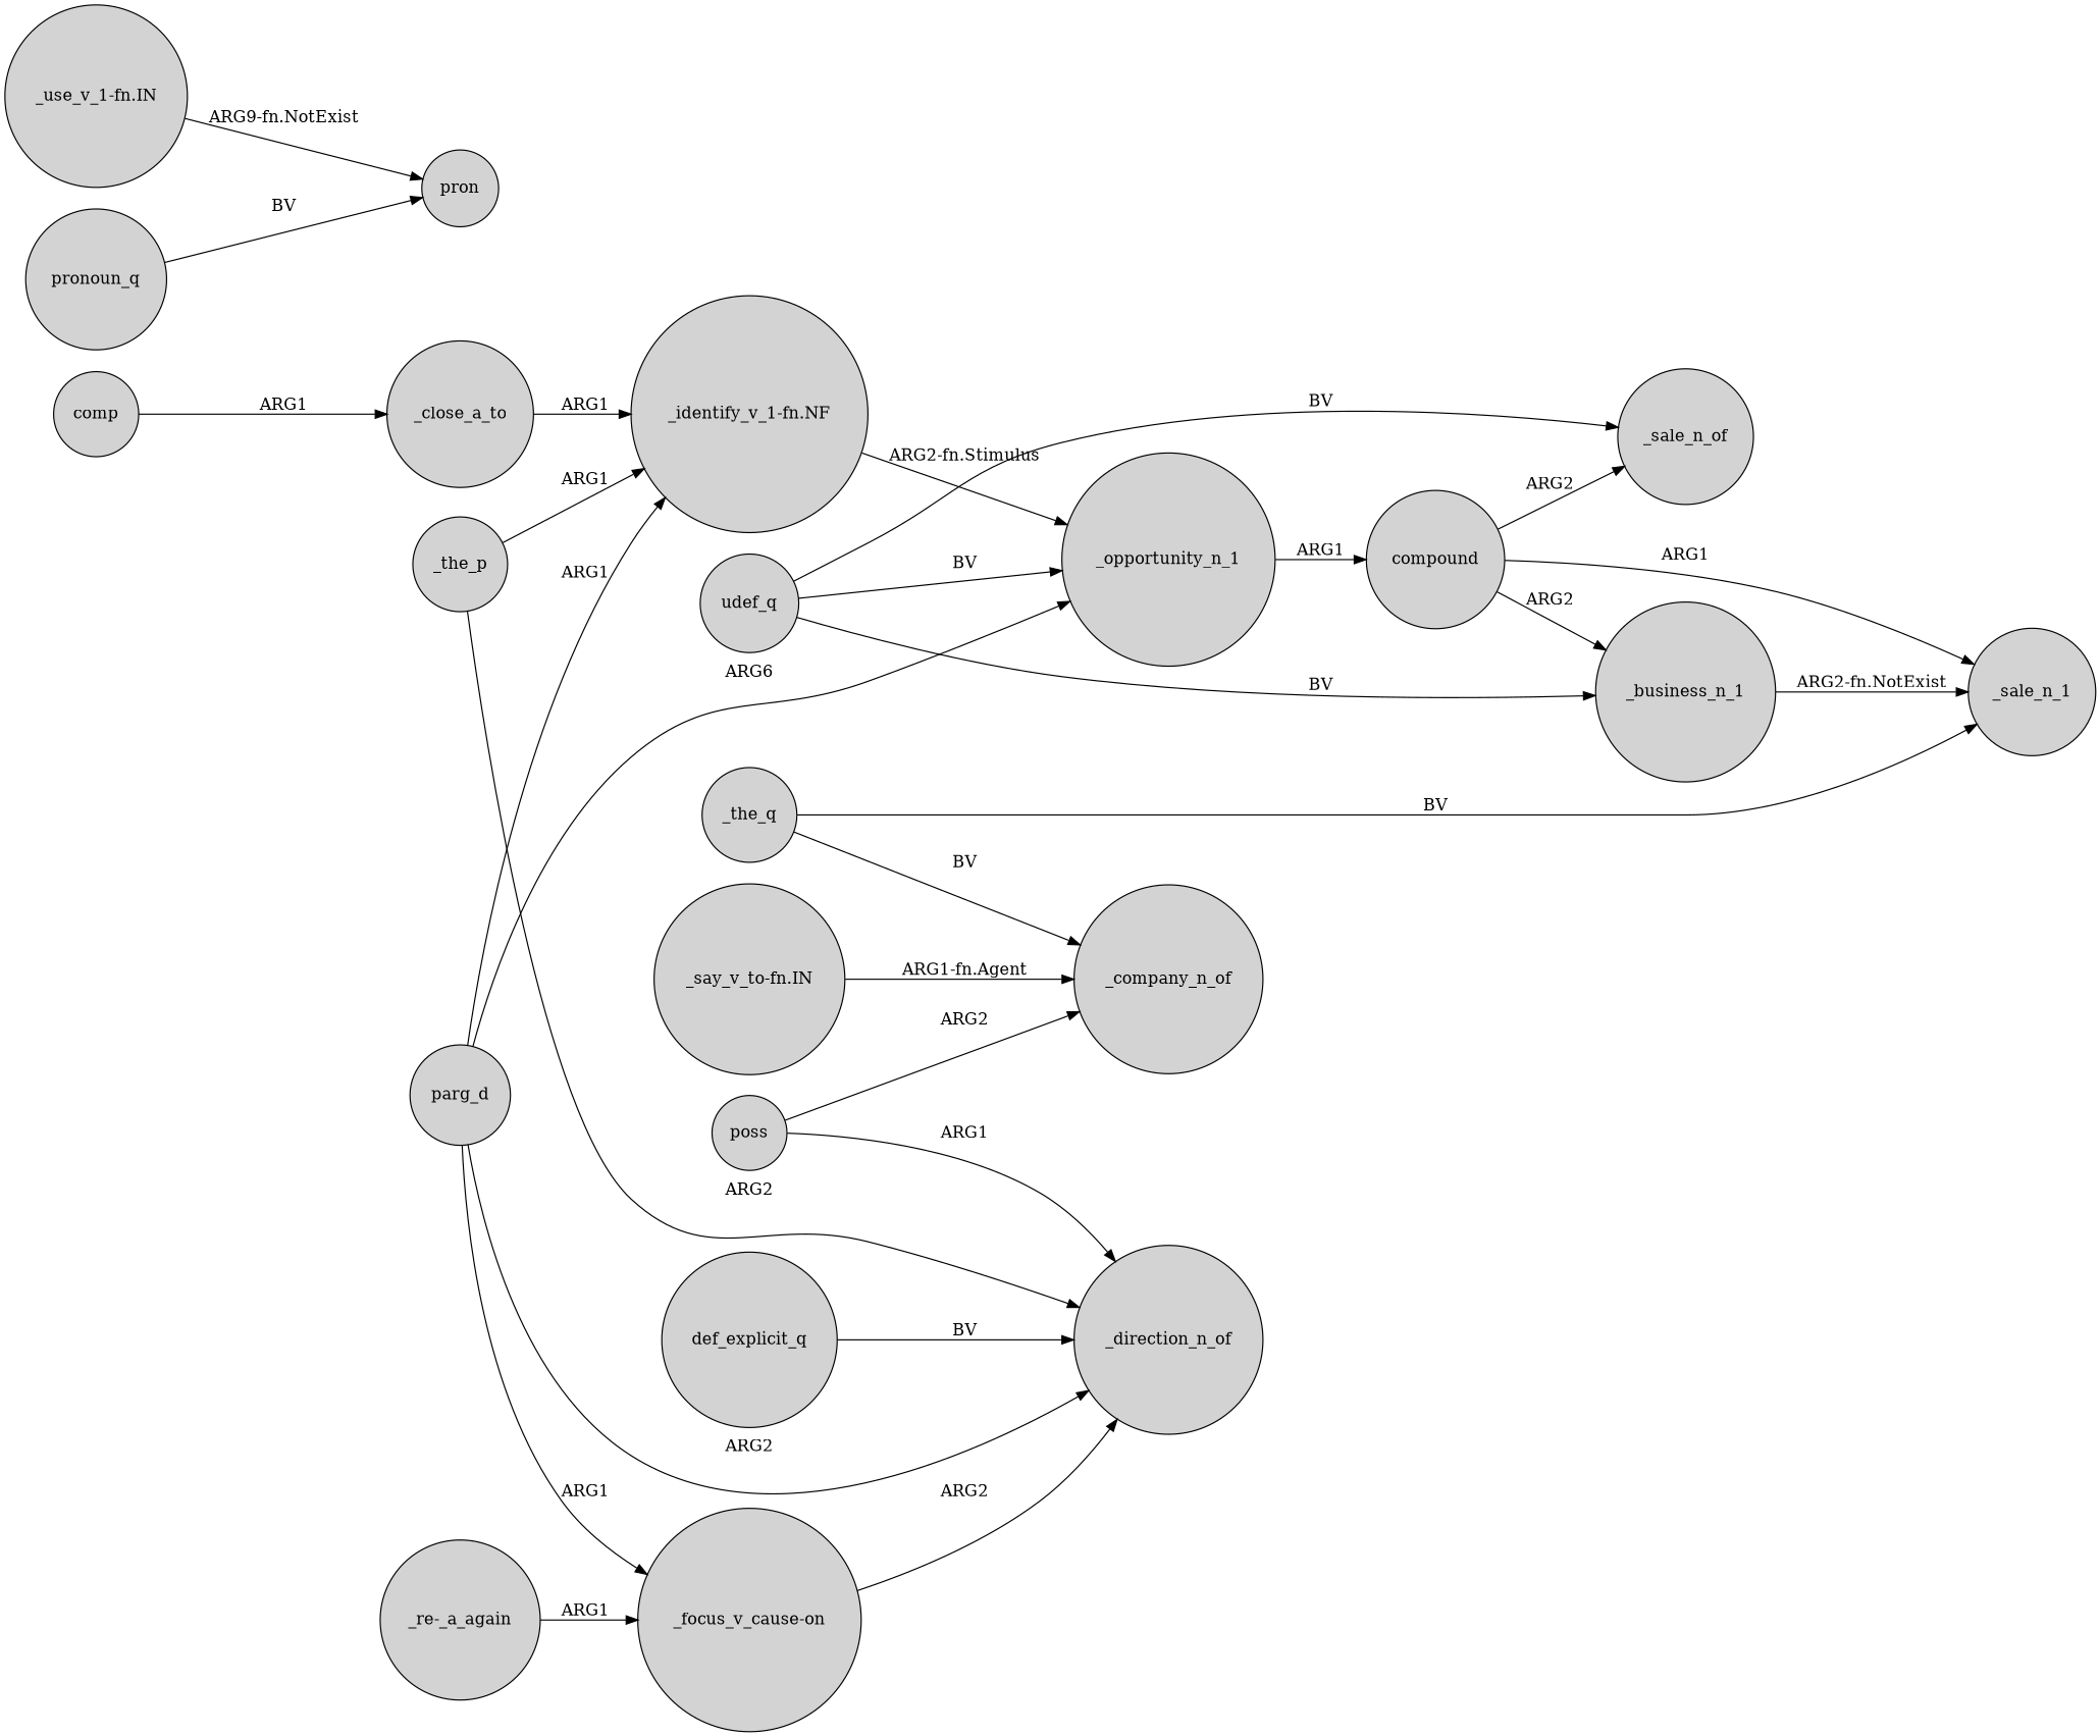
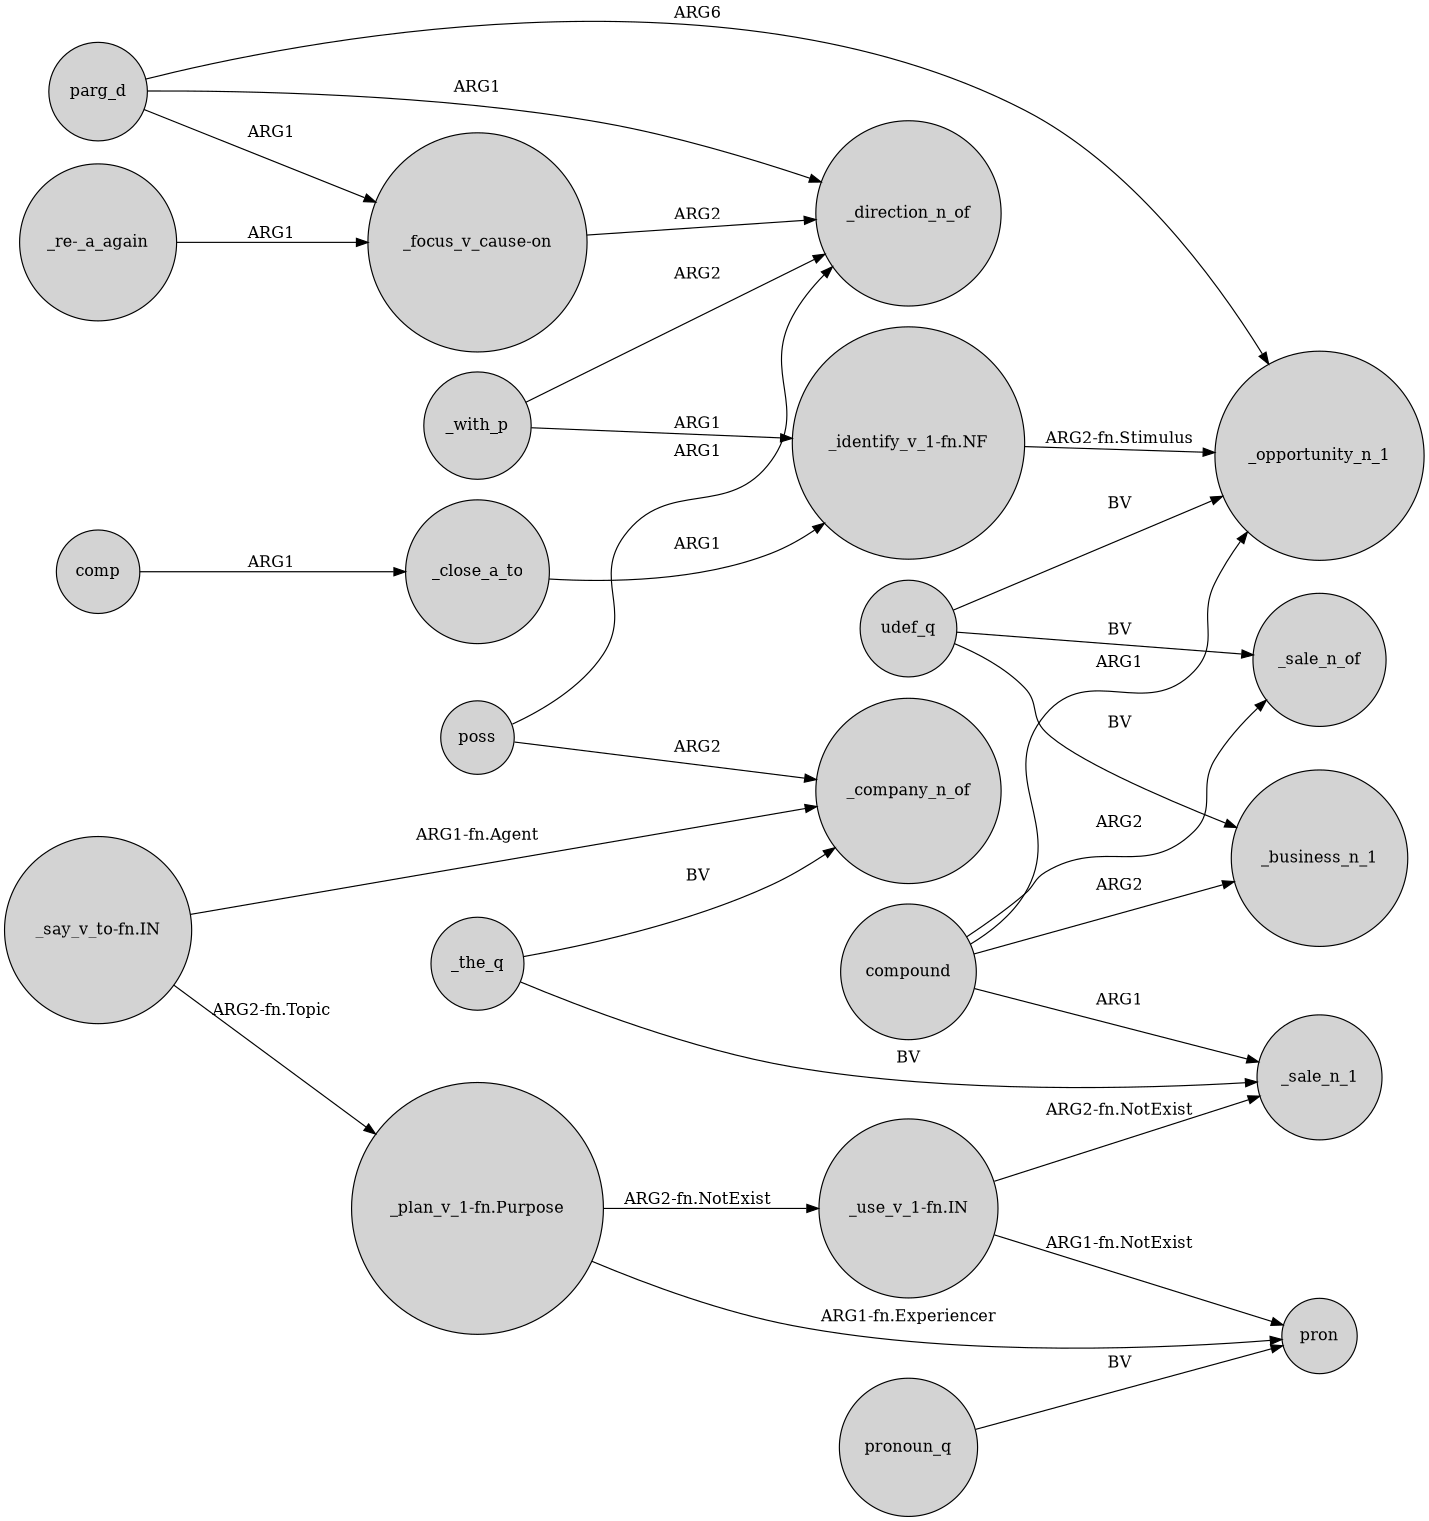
  digraph {
    rankdir=LR
    node [shape=circle style=filled]
    "_re-_a_again"
    "_focus_v_cause-on"
    _direction_n_of
    comp
    _close_a_to
    "_identify_v_1-fn.NF"
    _opportunity_n_1
    n8 [label=_sale_n_1]
    compound
    _sale_n_of
    _business_n_1
-   _with_p [label=_the_p]
+   _with_p
+   "_plan_v_1-fn.Purpose"
    pron
    "_use_v_1-fn.IN"
-   def_explicit_q
    _the_q
    _company_n_of
    parg_d
    "_say_v_to-fn.IN"
    udef_q
    pronoun_q
    poss
    "_re-_a_again" -> "_focus_v_cause-on" [label=ARG1]
    "_focus_v_cause-on" -> _direction_n_of [label=ARG2]
    comp -> _close_a_to [label=ARG1]
    _close_a_to -> "_identify_v_1-fn.NF" [label=ARG1]
    "_identify_v_1-fn.NF" -> _opportunity_n_1 [label="ARG2-fn.Stimulus"]
-   _opportunity_n_1 -> compound [label=ARG1]
+   compound -> _opportunity_n_1 [label=ARG1]
    compound -> n8 [label=ARG1]
    compound -> _sale_n_of [label=ARG2]
    compound -> _business_n_1 [label=ARG2]
    _with_p -> _direction_n_of [label=ARG2]
    _with_p -> "_identify_v_1-fn.NF" [label=ARG1]
-   _business_n_1 -> n8 [label="ARG2-fn.NotExist"]
-   "_use_v_1-fn.IN" -> pron [label="ARG9-fn.NotExist"]
-   def_explicit_q -> _direction_n_of [label=BV]
+   "_plan_v_1-fn.Purpose" -> pron [label="ARG1-fn.Experiencer"]
+   "_plan_v_1-fn.Purpose" -> "_use_v_1-fn.IN" [label="ARG2-fn.NotExist"]
+   "_use_v_1-fn.IN" -> n8 [label="ARG2-fn.NotExist"]
+   "_use_v_1-fn.IN" -> pron [label="ARG1-fn.NotExist"]
    _the_q -> n8 [label=BV]
    _the_q -> _company_n_of [label=BV]
    parg_d -> "_focus_v_cause-on" [label=ARG1]
-   parg_d -> _direction_n_of [label=ARG2]
-   parg_d -> "_identify_v_1-fn.NF" [label=ARG1]
+   parg_d -> _direction_n_of [label=ARG1]
    parg_d -> _opportunity_n_1 [label=ARG6]
+   "_say_v_to-fn.IN" -> "_plan_v_1-fn.Purpose" [label="ARG2-fn.Topic"]
    "_say_v_to-fn.IN" -> _company_n_of [label="ARG1-fn.Agent"]
    udef_q -> _opportunity_n_1 [label=BV]
    udef_q -> _sale_n_of [label=BV]
    udef_q -> _business_n_1 [label=BV]
    pronoun_q -> pron [label=BV]
    poss -> _direction_n_of [label=ARG1]
    poss -> _company_n_of [label=ARG2]
  }
